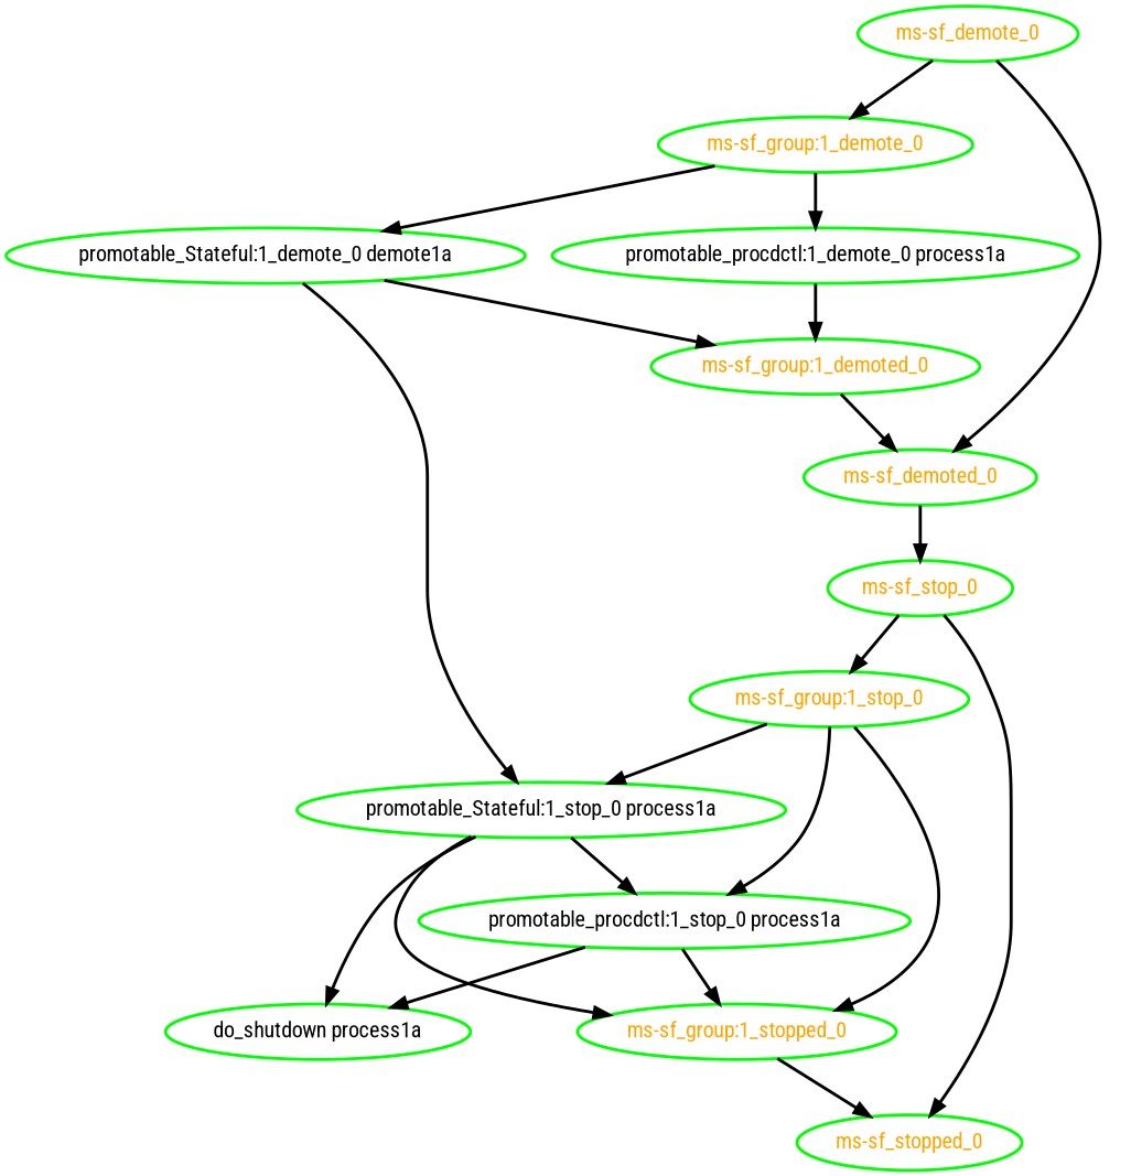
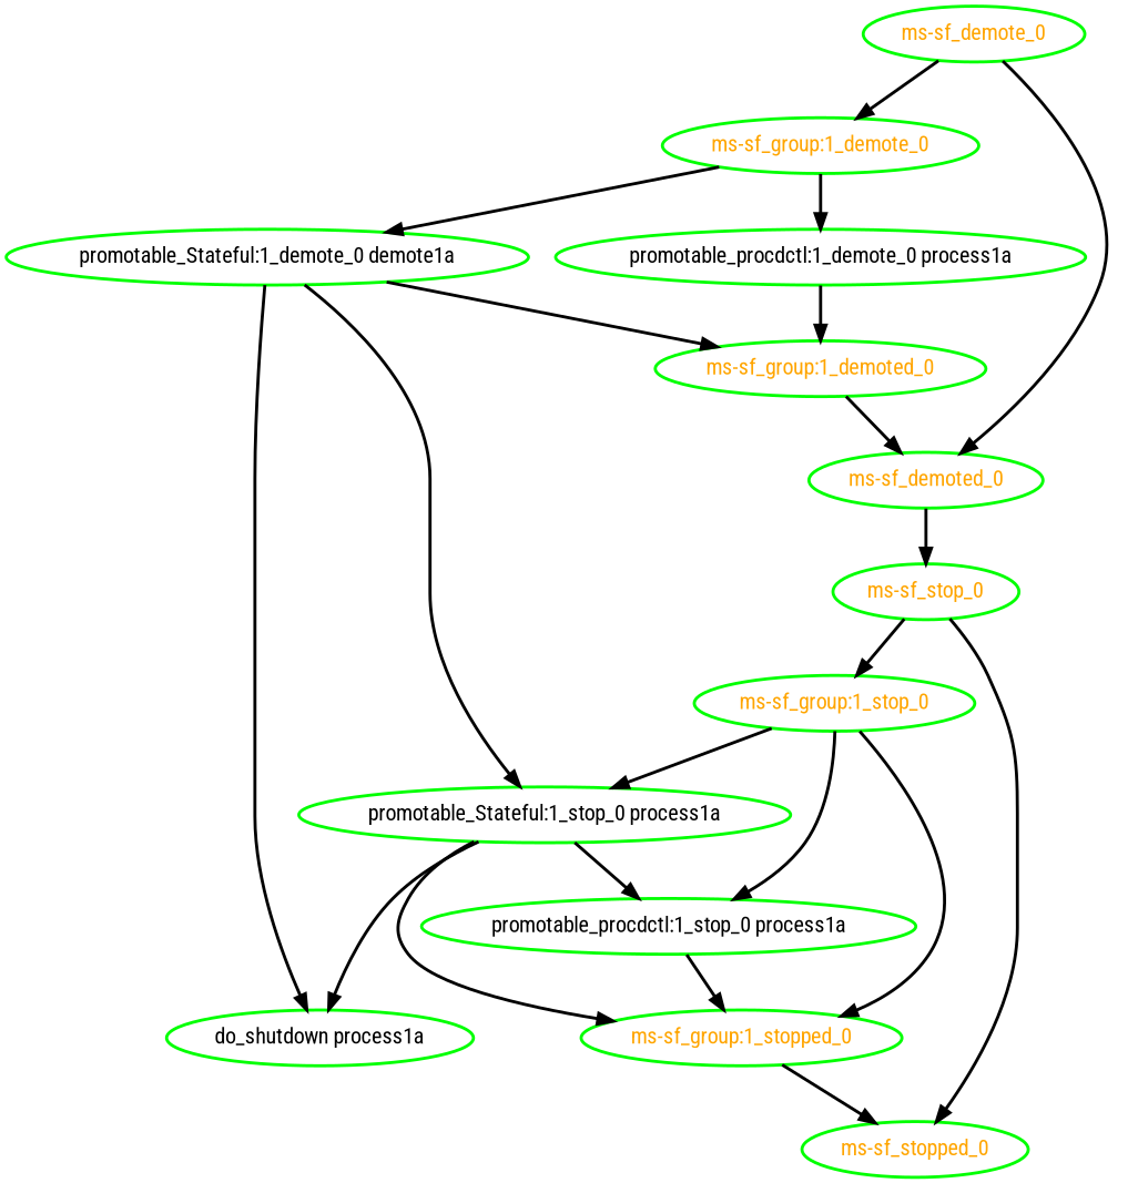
  digraph {
    fontname="Roboto Condensed"
    node [color=green fontcolor=orange fontname="Roboto Condensed" style=bold]
    edge [fontname="Roboto Condensed" style=bold]
    "do_shutdown process1a" [fontcolor=black]
    "ms-sf_demote_0"
    "ms-sf_demoted_0"
    "ms-sf_group:1_demote_0"
    "ms-sf_stop_0"
    n6 [fontcolor=black label="promotable_Stateful:1_demote_0 demote1a"]
    "promotable_procdctl:1_demote_0 process1a" [fontcolor=black]
    "ms-sf_group:1_stop_0"
    "ms-sf_stopped_0"
    "ms-sf_group:1_demoted_0"
    "promotable_Stateful:1_stop_0 process1a" [fontcolor=black]
    "promotable_procdctl:1_stop_0 process1a" [fontcolor=black]
    "ms-sf_group:1_stopped_0"
    "ms-sf_demote_0" -> "ms-sf_demoted_0"
    "ms-sf_demote_0" -> "ms-sf_group:1_demote_0"
    "ms-sf_demoted_0" -> "ms-sf_stop_0"
    "ms-sf_group:1_demote_0" -> n6
    "ms-sf_group:1_demote_0" -> "promotable_procdctl:1_demote_0 process1a"
    "ms-sf_stop_0" -> "ms-sf_group:1_stop_0"
    "ms-sf_stop_0" -> "ms-sf_stopped_0"
    n6 -> "ms-sf_group:1_demoted_0"
    n6 -> "promotable_Stateful:1_stop_0 process1a"
    "promotable_procdctl:1_demote_0 process1a" -> "ms-sf_group:1_demoted_0"
    "ms-sf_group:1_stop_0" -> "promotable_Stateful:1_stop_0 process1a"
    "ms-sf_group:1_stop_0" -> "promotable_procdctl:1_stop_0 process1a"
    "ms-sf_group:1_stop_0" -> "ms-sf_group:1_stopped_0"
    "ms-sf_group:1_demoted_0" -> "ms-sf_demoted_0"
    "promotable_Stateful:1_stop_0 process1a" -> "do_shutdown process1a"
    "promotable_Stateful:1_stop_0 process1a" -> "promotable_procdctl:1_stop_0 process1a"
    "promotable_Stateful:1_stop_0 process1a" -> "ms-sf_group:1_stopped_0"
-   "promotable_procdctl:1_stop_0 process1a" -> "do_shutdown process1a"
+   n6 -> "do_shutdown process1a"
    "promotable_procdctl:1_stop_0 process1a" -> "ms-sf_group:1_stopped_0"
    "ms-sf_group:1_stopped_0" -> "ms-sf_stopped_0"
  }
